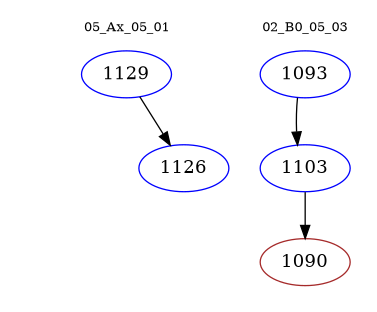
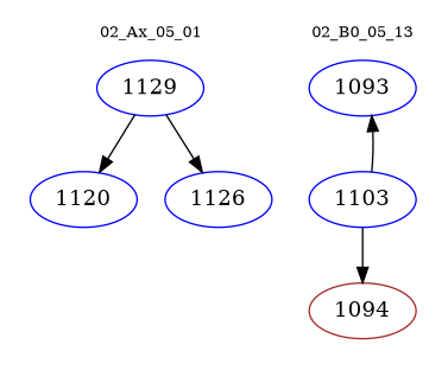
  digraph {
    node [color=blue]
    edge [color=black]
    n1 [label=1129]
+   n2 [label=1120]
    n3 [label=1126]
    n4 [label=1093]
-   n5 [color=brown label=1090]
+   n5 [color=brown label=1094]
    n6 [label=1103]
    subgraph cluster_1 {
      color=white
      fontsize=10
-     label="05_Ax_05_01"
+     label="02_Ax_05_01"
      n1
+     n2
      n3
    }
    subgraph cluster_2 {
      color=white
      fontsize=10
-     label="02_B0_05_03"
+     label="02_B0_05_13"
      n4
      n5
      n6
    }
+   n1 -> n2
    n1 -> n3
-   n4 -> n6
+   n6 -> n4
    n6 -> n5
  }
